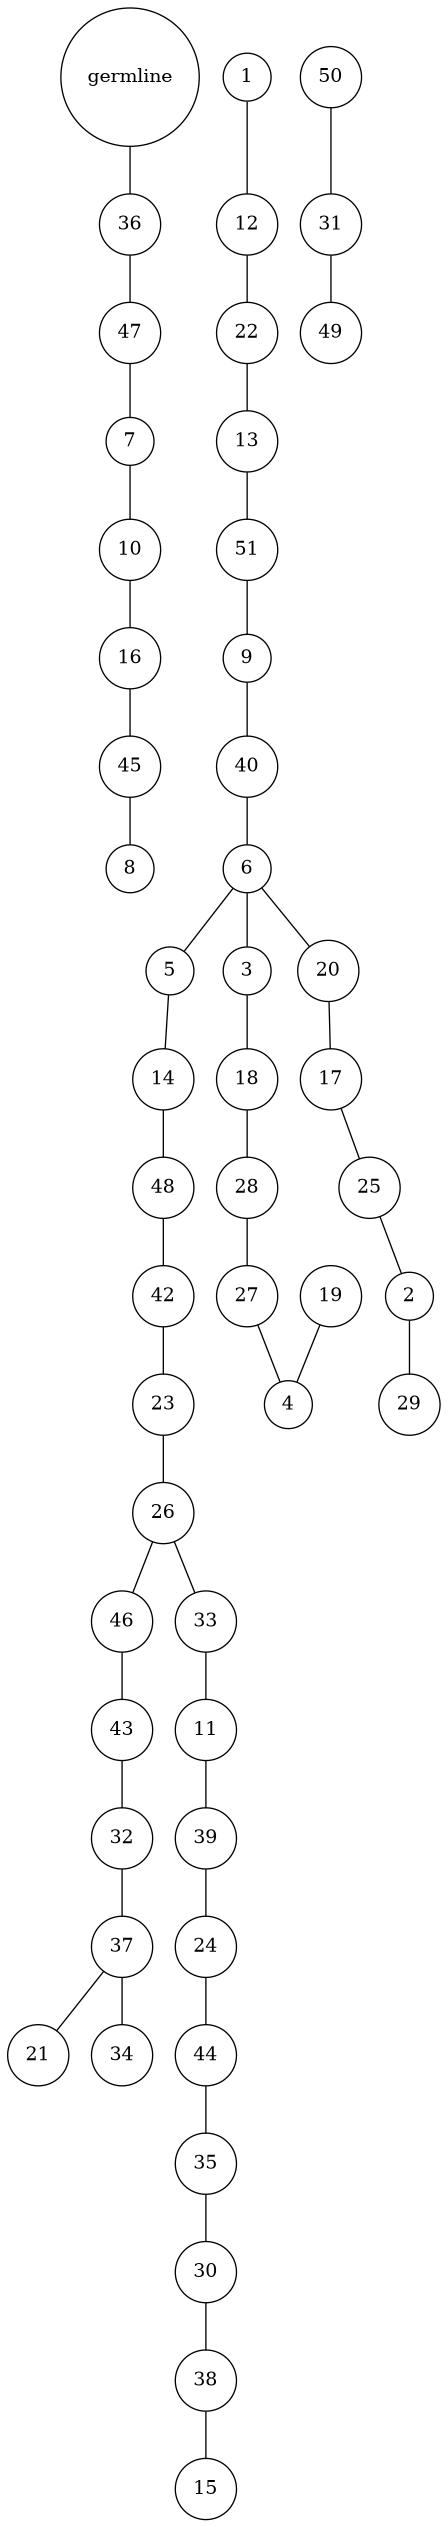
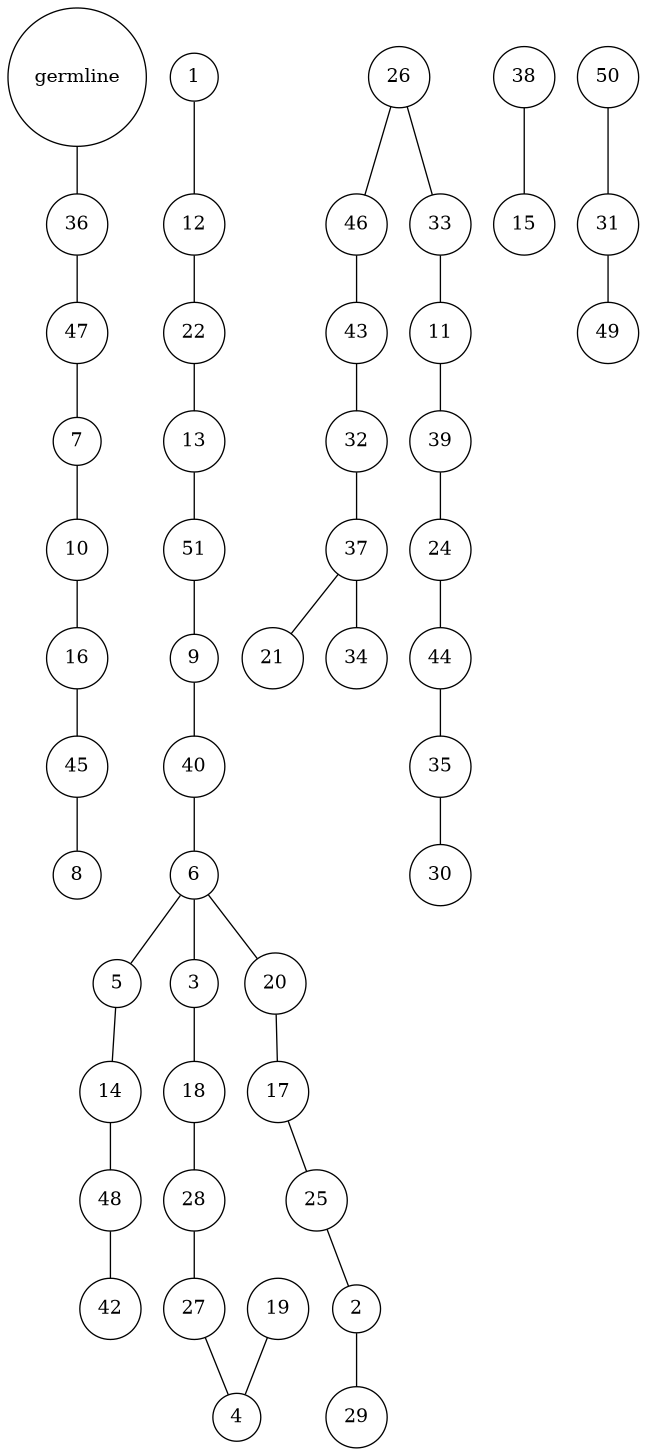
  graph {
    rankdir=UD
    splines=line
    node [shape=circle]
    n1 [label=germline]
    n2 [label=36]
    n3 [label=47]
    n4 [label=7]
    n5 [label=10]
    n6 [label=16]
    n7 [label=45]
    n8 [label=1]
    n9 [label=12]
    n10 [label=8]
    n11 [label=22]
    n12 [label=13]
    n13 [label=51]
    n14 [label=9]
    n15 [label=40]
    n16 [label=6]
    n17 [label=5]
    n18 [label=3]
    n19 [label=20]
    n20 [label=14]
    n21 [label=18]
    n22 [label=17]
    n23 [label=48]
    n24 [label=42]
-   n25 [label=23]
    n26 [label=26]
    n27 [label=46]
    n28 [label=33]
    n29 [label=43]
    n30 [label=11]
    n31 [label=32]
    n32 [label=37]
    n33 [label=21]
    n34 [label=34]
    n35 [label=39]
    n36 [label=24]
    n37 [label=44]
    n38 [label=35]
    n39 [label=30]
    n40 [label=38]
    n41 [label=15]
    n42 [label=28]
    n43 [label=27]
    n44 [label=4]
    n45 [label=19]
    n46 [label=25]
    n47 [label=2]
    n48 [label=29]
    n49 [label=50]
    n50 [label=31]
    n51 [label=49]
    n1 -- n2
    n2 -- n3
    n3 -- n4
    n4 -- n5
    n5 -- n6
    n6 -- n7
    n7 -- n10
    n8 -- n9
    n9 -- n11
    n11 -- n12
    n12 -- n13
    n13 -- n14
    n14 -- n15
    n15 -- n16
    n16 -- n17
    n16 -- n18
    n16 -- n19
    n17 -- n20
    n18 -- n21
    n19 -- n22
    n20 -- n23
    n21 -- n42
    n22 -- n46
    n23 -- n24
-   n24 -- n25
-   n25 -- n26
    n26 -- n27
    n26 -- n28
    n27 -- n29
    n28 -- n30
    n29 -- n31
    n30 -- n35
    n31 -- n32
    n32 -- n33
    n32 -- n34
    n35 -- n36
    n36 -- n37
    n37 -- n38
    n38 -- n39
-   n39 -- n40
    n40 -- n41
    n42 -- n43
    n43 -- n44
    n45 -- n44
    n46 -- n47
    n47 -- n48
    n49 -- n50
    n50 -- n51
  }
